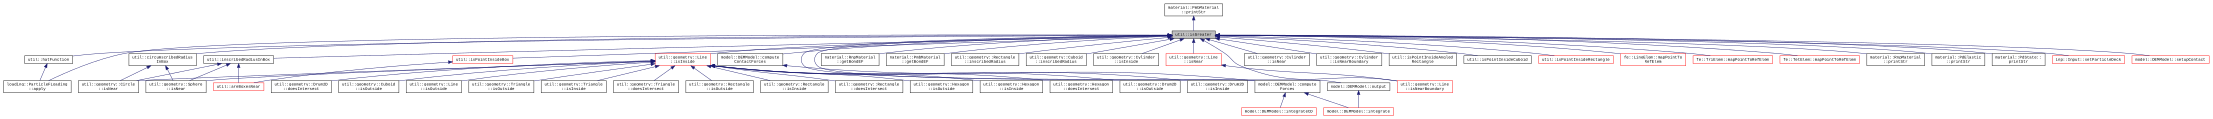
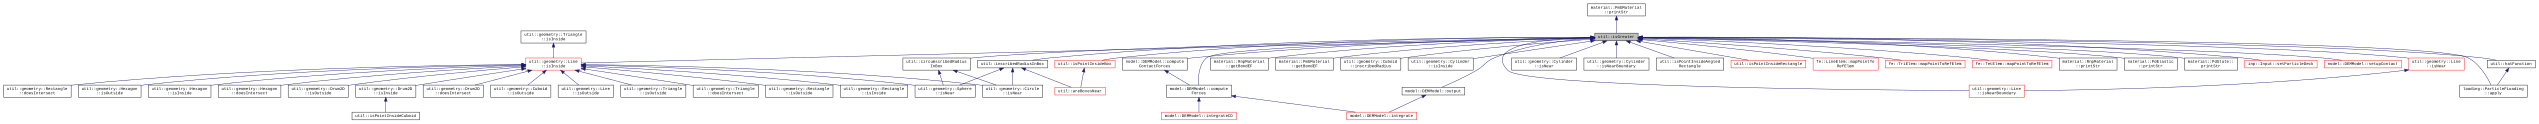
  digraph {
    fontname="Liberation Mono"
    rankdir=TB
    node [color=black fillcolor=white fontname="Liberation Mono" fontsize=10 shape=record style=filled]
    edge [color=midnightblue dir=back fontname="Liberation Mono" fontsize=10 labelfontname=Helvetica labelfontsize=10 style=solid]
    n1 [fillcolor=grey75 fontcolor=black height=0.2 label="util::isGreater" width=0.4]
    n2 [height=0.2 label="loading::ParticleFLoading\l::apply" width=0.4]
    n3 [height=0.2 label="util::circumscribedRadius\lInBox" width=0.4]
    n4 [height=0.2 label="model::DEMModel::compute\lContactForces" width=0.4]
    n5 [height=0.2 label="model::DEMModel::compute\lForces" width=0.4]
    n6 [height=0.2 label="material::RnpMaterial\l::getBondEF" width=0.4]
    n7 [height=0.2 label="material::PmbMaterial\l::getBondEF" width=0.4]
    n8 [height=0.2 label="util::hatFunction" width=0.4]
-   n9 [height=0.2 label="util::geometry::Rectangle\l::inscribedRadius" width=0.4]
    n10 [height=0.2 label="util::geometry::Cuboid\l::inscribedRadius" width=0.4]
    n11 [height=0.2 label="util::inscribedRadiusInBox" width=0.4]
    n12 [color=red height=0.2 label="util::geometry::Line\l::isInside" width=0.4]
    n13 [height=0.2 label="util::geometry::Cylinder\l::isInside" width=0.4]
    n14 [color=red height=0.2 label="util::geometry::Line\l::isNear" width=0.4]
    n15 [color=red height=0.2 label="util::geometry::Line\l::isNearBoundary" width=0.4]
    n16 [height=0.2 label="util::geometry::Cylinder\l::isNear" width=0.4]
    n17 [height=0.2 label="util::geometry::Cylinder\l::isNearBoundary" width=0.4]
    n18 [height=0.2 label="util::isPointInsideAngled\lRectangle" width=0.4]
    n19 [color=red height=0.2 label="util::isPointInsideBox" width=0.4]
    n20 [height=0.2 label="util::isPointInsideCuboid" width=0.4]
    n21 [color=red height=0.2 label="util::isPointInsideRectangle" width=0.4]
    n22 [color=red height=0.2 label="fe::LineElem::mapPointTo\lRefElem" width=0.4]
    n23 [color=red height=0.2 label="fe::TriElem::mapPointToRefElem" width=0.4]
    n24 [color=red height=0.2 label="fe::TetElem::mapPointToRefElem" width=0.4]
    n25 [height=0.2 label="model::DEMModel::output" width=0.4]
    n26 [height=0.2 label="material::RnpMaterial\l::printStr" width=0.4]
    n27 [height=0.2 label="material::PdElastic\l::printStr" width=0.4]
    n28 [height=0.2 label="material::PdState::\lprintStr" width=0.4]
    n29 [color=red height=0.2 label="inp::Input::setParticleDeck" width=0.4]
    n30 [color=red height=0.2 label="model::DEMModel::setupContact" width=0.4]
    n31 [height=0.2 label="util::geometry::Circle\l::isNear" width=0.4]
    n32 [height=0.2 label="util::geometry::Sphere\l::isNear" width=0.4]
    n33 [color=red height=0.2 label="model::DEMModel::integrate" width=0.4]
    n34 [color=red height=0.2 label="model::DEMModel::integrateCD" width=0.4]
    n35 [color=red height=0.2 label="util::areBoxesNear" width=0.4]
    n36 [height=0.2 label="util::geometry::Line\l::isOutside" width=0.4]
    n37 [height=0.2 label="util::geometry::Triangle\l::isOutside" width=0.4]
    n38 [height=0.2 label="util::geometry::Triangle\l::isInside" width=0.4]
    n39 [height=0.2 label="util::geometry::Triangle\l::doesIntersect" width=0.4]
    n40 [height=0.2 label="util::geometry::Rectangle\l::isOutside" width=0.4]
    n41 [height=0.2 label="util::geometry::Rectangle\l::isInside" width=0.4]
    n42 [height=0.2 label="util::geometry::Rectangle\l::doesIntersect" width=0.4]
    n43 [height=0.2 label="util::geometry::Hexagon\l::isOutside" width=0.4]
    n44 [height=0.2 label="util::geometry::Hexagon\l::isInside" width=0.4]
    n45 [height=0.2 label="util::geometry::Hexagon\l::doesIntersect" width=0.4]
    n46 [height=0.2 label="util::geometry::Drum2D\l::isOutside" width=0.4]
    n47 [height=0.2 label="util::geometry::Drum2D\l::isInside" width=0.4]
    n48 [height=0.2 label="util::geometry::Drum2D\l::doesIntersect" width=0.4]
    n49 [height=0.2 label="util::geometry::Cuboid\l::isOutside" width=0.4]
    n50 [height=0.2 label="material::PmbMaterial\l::printStr" width=0.4]
    n1 -> n2
    n1 -> n3
    n1 -> n4
    n1 -> n5
    n1 -> n6
    n1 -> n7
    n1 -> n8
-   n1 -> n9
    n1 -> n10
    n1 -> n11
    n1 -> n12
    n1 -> n13
    n1 -> n14
    n1 -> n15
    n1 -> n16
    n1 -> n17
    n1 -> n18
    n1 -> n19
-   n1 -> n20
+   n47 -> n20
    n1 -> n21
    n1 -> n22
    n1 -> n23
    n1 -> n24
    n1 -> n25
    n1 -> n26
    n1 -> n27
    n1 -> n28
    n1 -> n29
    n1 -> n30
    n3 -> n31
    n3 -> n32
    n4 -> n5
    n5 -> n33
    n5 -> n34
    n8 -> n2
    n11 -> n31
    n11 -> n32
    n11 -> n35
    n12 -> n31
    n12 -> n32
    n12 -> n36
    n12 -> n37
-   n12 -> n38
+   n38 -> n12
    n12 -> n39
    n12 -> n40
    n12 -> n41
    n12 -> n42
    n12 -> n43
    n12 -> n44
    n12 -> n45
    n12 -> n46
    n12 -> n47
    n12 -> n48
    n12 -> n49
    n14 -> n15
    n19 -> n35
    n25 -> n33
    n50 -> n1
  }
